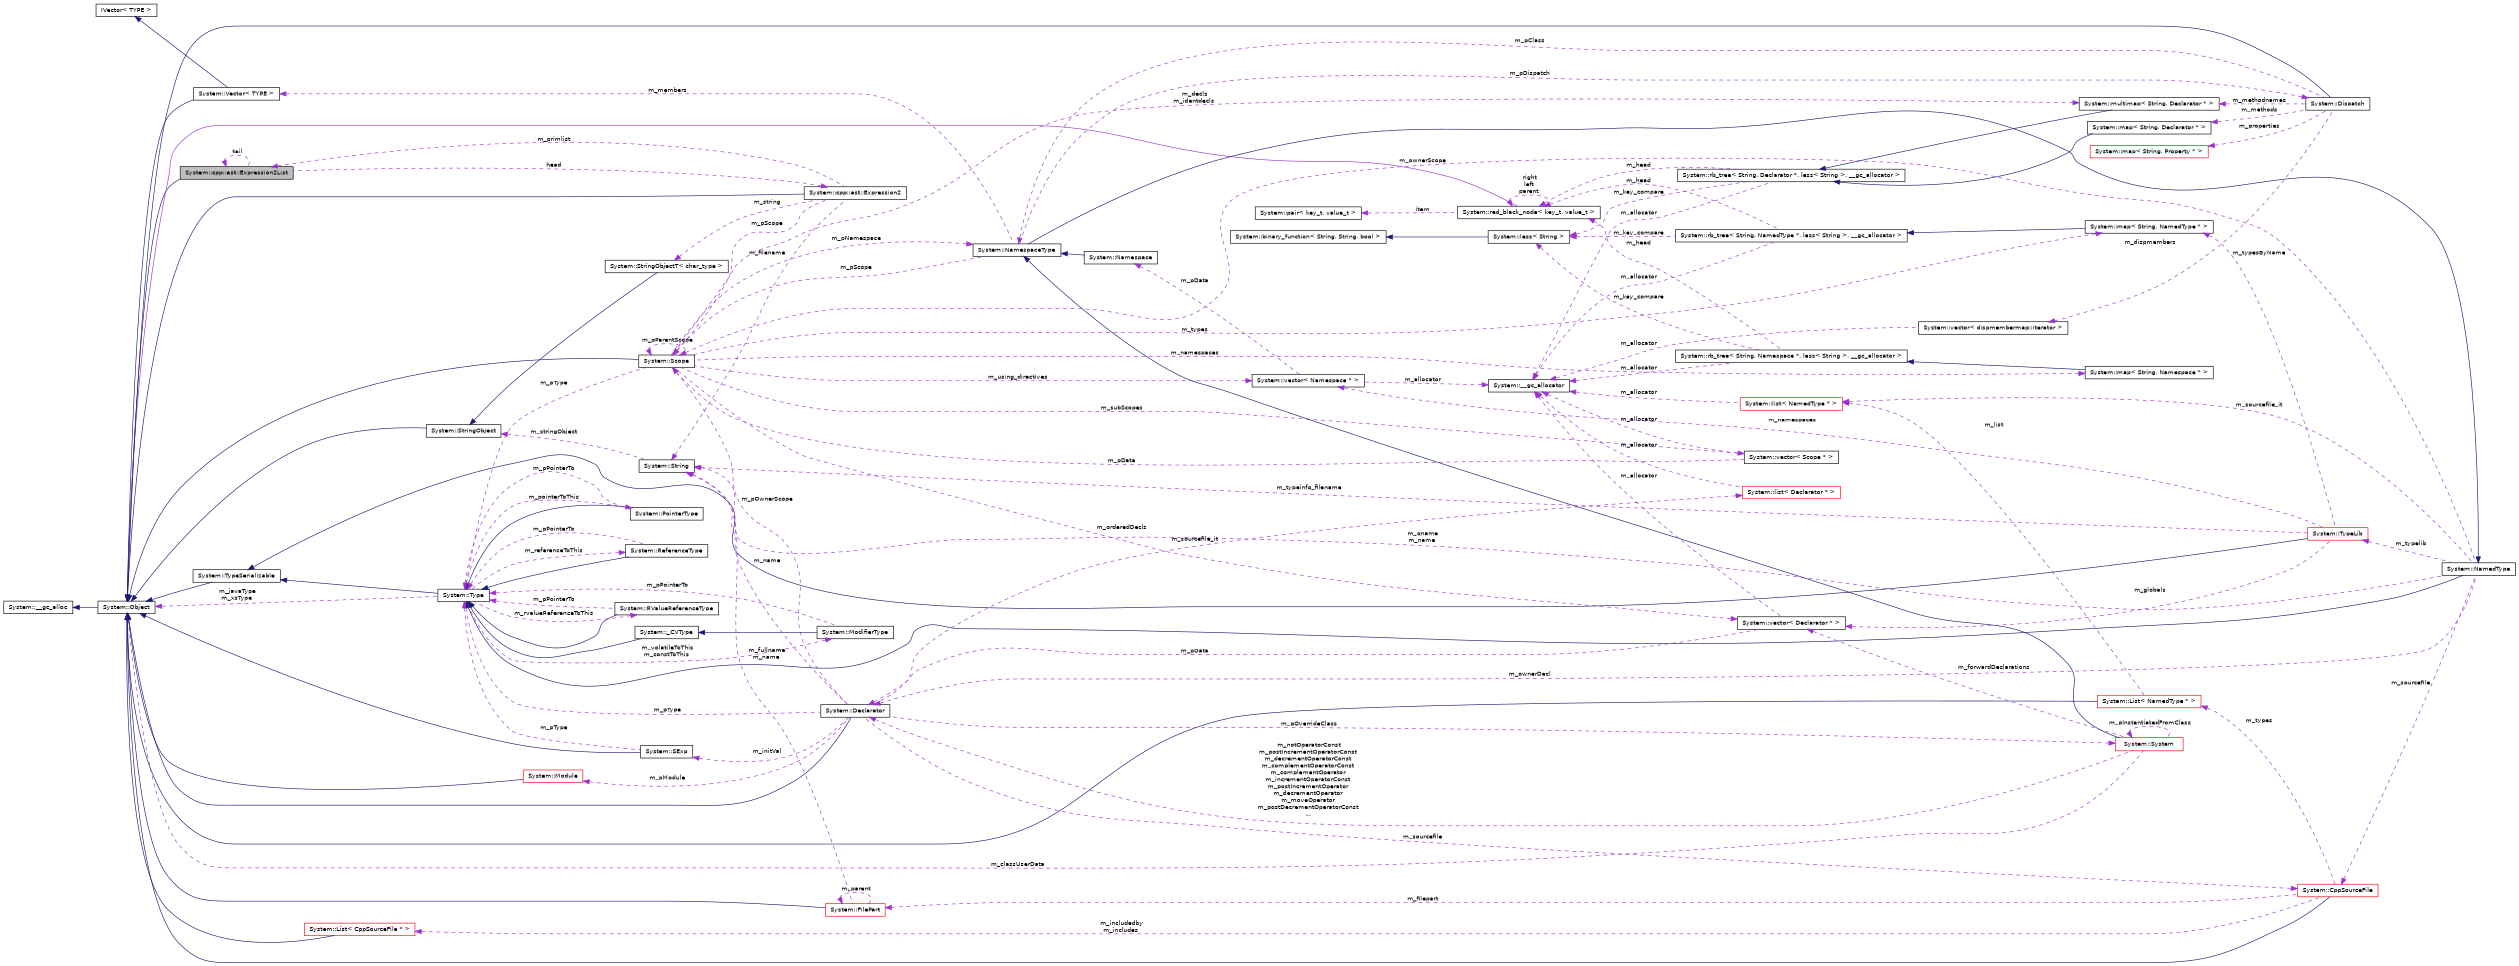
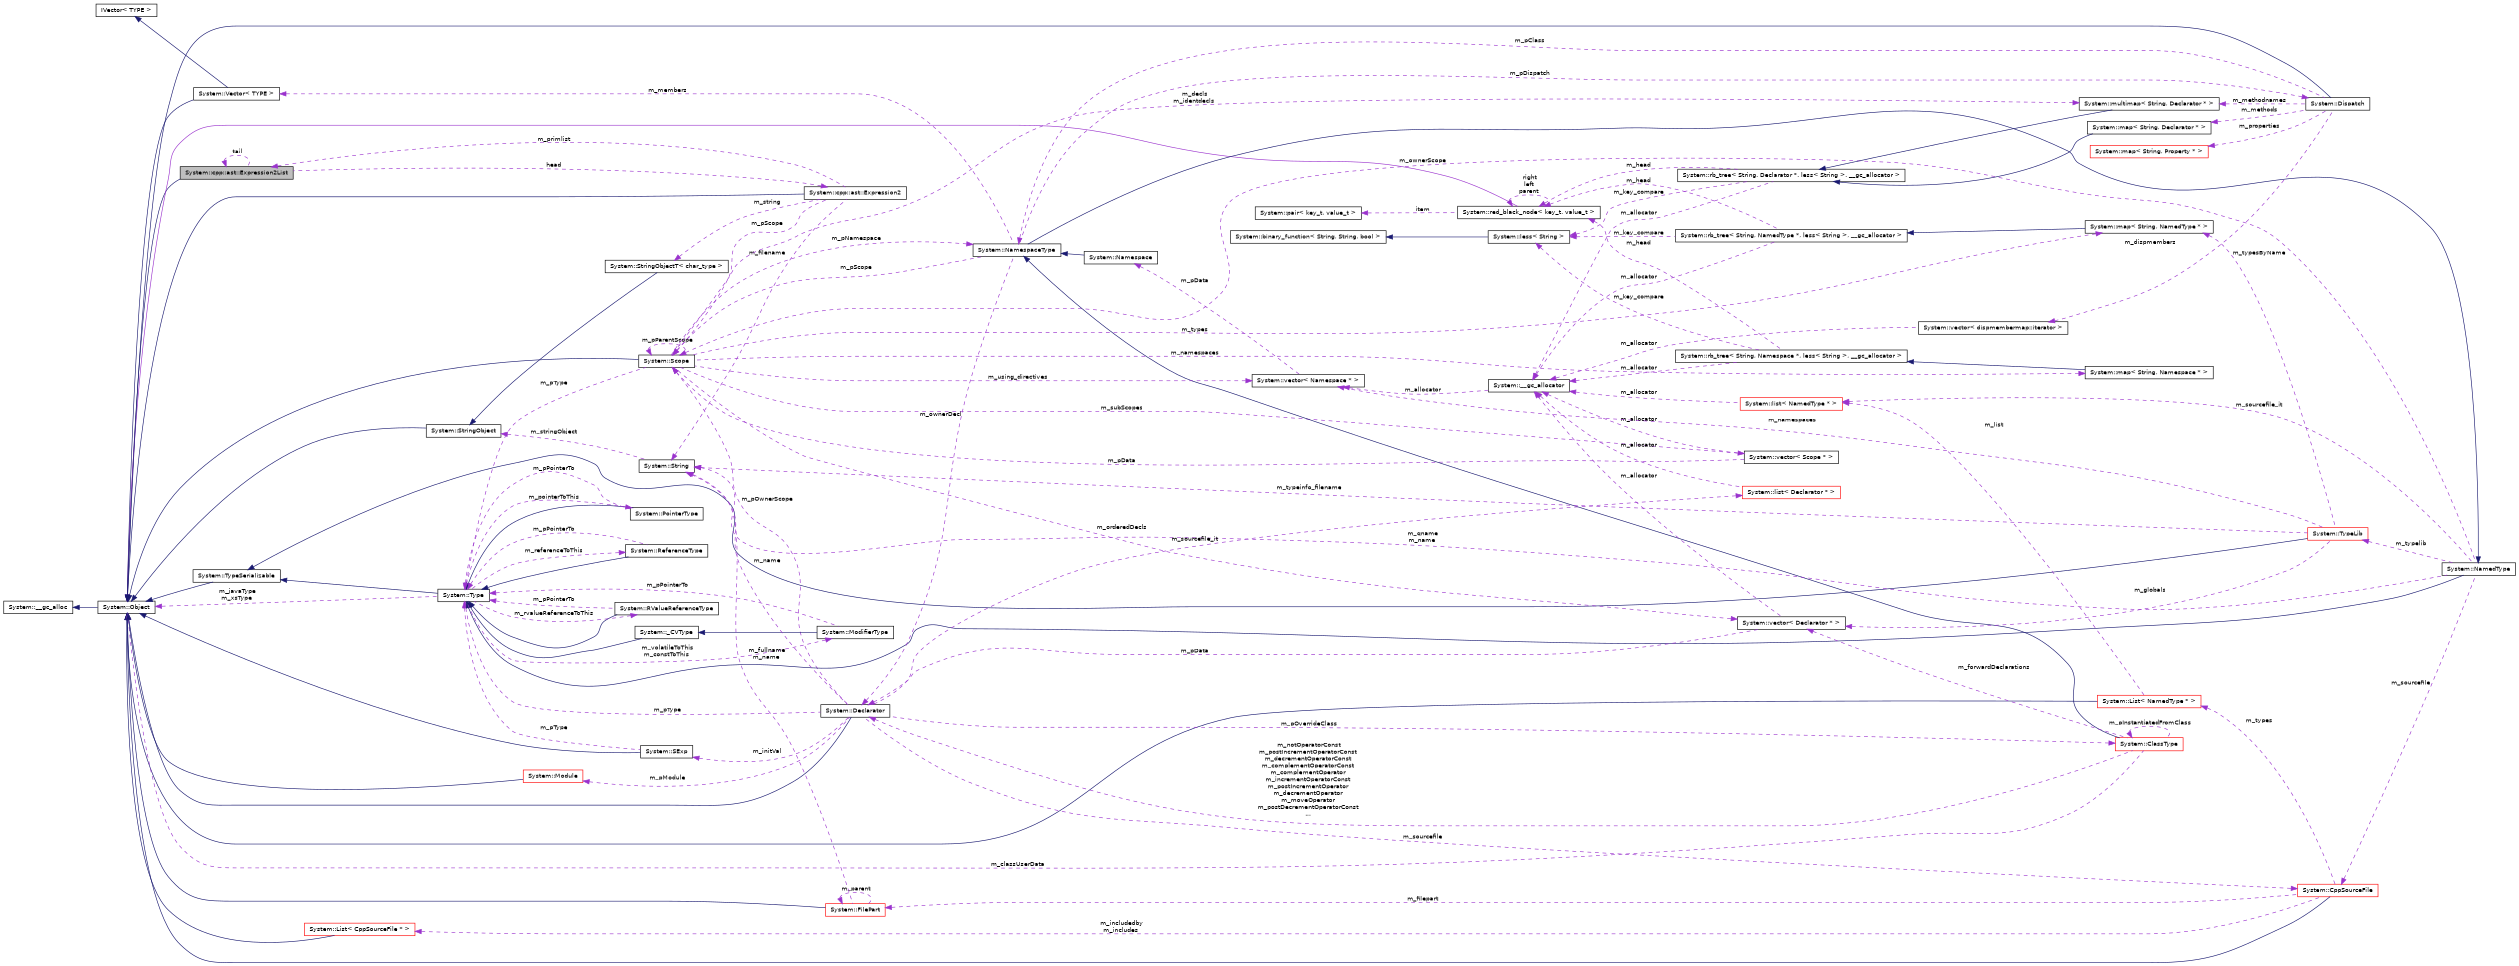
  digraph {
    rankdir=LR
    node [color=black fillcolor=white fontname=Helvetica fontsize=10 shape=record style=filled]
    edge [color=darkorchid3 dir=back fontname=Helvetica fontsize=10 labelfontname=Helvetica labelfontsize=10 style=dashed]
    n1 [fillcolor=grey75 fontcolor=black height=0.2 label="System::cpp::ast::Expression2List" width=0.4]
    n2 [height=0.2 label="System::cpp::ast::Expression2" width=0.4]
    n3 [height=0.2 label="System::Object" width=0.4]
    n4 [height=0.2 label="System::Scope" width=0.4]
    n5 [height=0.2 label="System::Type" width=0.4]
    n6 [height=0.2 label="System::TypeSerializable" width=0.4]
    n7 [height=0.2 label="System::red_black_node\< key_t, value_t \>" width=0.4]
    n8 [height=0.2 label="System::Declarator" width=0.4]
    n9 [height=0.2 label="System::SExp" width=0.4]
    n10 [color=red height=0.2 label="System::CppSourceFile" width=0.4]
    n11 [color=red height=0.2 label="System::FilePart" width=0.4]
    n12 [height=0.2 label="System::StringObject" width=0.4]
    n13 [color=red height=0.2 label="System::List\< NamedType * \>" width=0.4]
    n14 [color=red height=0.2 label="System::List\< CppSourceFile * \>" width=0.4]
-   n15 [color=red height=0.2 label="System::System" width=0.4]
+   n15 [color=red height=0.2 label="System::ClassType" width=0.4]
    n16 [color=red height=0.2 label="System::Module" width=0.4]
    n17 [height=0.2 label="System::Vector\< TYPE \>" width=0.4]
    n18 [height=0.2 label="System::Dispatch" width=0.4]
    n19 [height=0.2 label="System::vector\< Scope * \>" width=0.4]
    n20 [height=0.2 label="System::NamespaceType" width=0.4]
    n21 [height=0.2 label="System::NamedType" width=0.4]
    n22 [height=0.2 label="System::PointerType" width=0.4]
    n23 [height=0.2 label="System::ReferenceType" width=0.4]
    n24 [height=0.2 label="System::RValueReferenceType" width=0.4]
    n25 [height=0.2 label="System::ModifierType" width=0.4]
    n26 [height=0.2 label="System::_CVType" width=0.4]
    n27 [color=red height=0.2 label="System::TypeLib" width=0.4]
    n28 [height=0.2 label="System::rb_tree\< String, Declarator *, less\< String \>, __gc_allocator \>" width=0.4]
    n29 [height=0.2 label="System::rb_tree\< String, NamedType *, less\< String \>, __gc_allocator \>" width=0.4]
    n30 [height=0.2 label="System::rb_tree\< String, Namespace *, less\< String \>, __gc_allocator \>" width=0.4]
    n31 [height=0.2 label="System::vector\< Declarator * \>" width=0.4]
    n32 [height=0.2 label="System::String" width=0.4]
    n33 [height=0.2 label="System::StringObjectT\< char_type \>" width=0.4]
    n34 [height=0.2 label="System::__gc_alloc" width=0.4]
    n35 [height=0.2 label="System::Namespace" width=0.4]
    n36 [height=0.2 label="System::__gc_allocator" width=0.4]
    n37 [color=red height=0.2 label="System::list\< NamedType * \>" width=0.4]
    n38 [color=red height=0.2 label="System::list\< Declarator * \>" width=0.4]
    n39 [height=0.2 label="System::vector\< Namespace * \>" width=0.4]
    n40 [height=0.2 label="System::vector\< dispmembermap::iterator \>" width=0.4]
    n41 [height=0.2 label="System::multimap\< String, Declarator * \>" width=0.4]
    n42 [height=0.2 label="System::map\< String, Declarator * \>" width=0.4]
    n43 [height=0.2 label="System::map\< String, NamedType * \>" width=0.4]
    n44 [height=0.2 label="System::map\< String, Namespace * \>" width=0.4]
    n45 [height=0.2 label="System::less\< String \>" width=0.4]
    n46 [height=0.2 label="System::binary_function\< String, String, bool \>" width=0.4]
    n47 [height=0.2 label="System::pair\< key_t, value_t \>" width=0.4]
    n48 [height=0.2 label="IVector\< TYPE \>" width=0.4]
    n49 [color=red height=0.2 label="System::map\< String, Property * \>" width=0.4]
    n1 -> n1 [label=" tail"]
    n1 -> n2 [label=" m_primlist"]
    n2 -> n1 [label=" head"]
    n3 -> n1 [color=midnightblue style=solid]
    n3 -> n2 [color=midnightblue style=solid]
    n3 -> n4 [color=midnightblue style=solid]
    n3 -> n5 [label=" m_javaType\nm_xsType"]
    n3 -> n6 [color=midnightblue style=solid]
    n3 -> n7 [style=solid]
    n3 -> n8 [color=midnightblue style=solid]
    n3 -> n9 [color=midnightblue style=solid]
    n3 -> n10 [color=midnightblue style=solid]
    n3 -> n11 [color=midnightblue style=solid]
    n3 -> n12 [color=midnightblue style=solid]
    n3 -> n13 [color=midnightblue style=solid]
    n3 -> n14 [color=midnightblue style=solid]
    n3 -> n15 [label=" m_classUserData"]
    n3 -> n16 [color=midnightblue style=solid]
    n3 -> n17 [color=midnightblue style=solid]
    n3 -> n18 [color=midnightblue style=solid]
    n4 -> n2 [label=" m_pScope"]
    n4 -> n4 [label=" m_pParentScope"]
    n4 -> n8 [label=" m_pOwnerScope"]
    n4 -> n19 [label=" m_pData"]
    n4 -> n20 [label=" m_pScope"]
    n4 -> n21 [label=" m_ownerScope"]
    n5 -> n4 [label=" m_pType"]
    n5 -> n8 [label=" m_pType"]
    n5 -> n9 [label=" m_pType"]
    n5 -> n21 [color=midnightblue style=solid]
    n5 -> n22 [color=midnightblue style=solid]
    n5 -> n22 [label=" m_pPointerTo"]
    n5 -> n23 [color=midnightblue style=solid]
    n5 -> n23 [label=" m_pPointerTo"]
    n5 -> n24 [color=midnightblue style=solid]
    n5 -> n24 [label=" m_pPointerTo"]
    n5 -> n25 [label=" m_pPointerTo"]
    n5 -> n26 [color=midnightblue style=solid]
    n6 -> n5 [color=midnightblue style=solid]
    n6 -> n27 [color=midnightblue style=solid]
    n7 -> n7 [label=" right\nleft\nparent"]
    n7 -> n28 [label=" m_head"]
    n7 -> n29 [label=" m_head"]
    n7 -> n30 [label=" m_head"]
    n8 -> n15 [label=" m_notOperatorConst\nm_postIncrementOperatorConst\nm_decrementOperatorConst\nm_complementOperatorConst\nm_complementOperator\nm_incrementOperatorConst\nm_postIncrementOperator\nm_decrementOperator\nm_moveOperator\nm_postDecrementOperatorConst\n..."]
-   n8 -> n21 [label=" m_ownerDecl"]
+   n8 -> n20 [label=" m_ownerDecl"]
    n8 -> n31 [label=" m_pData"]
    n9 -> n8 [label=" m_initVal"]
    n10 -> n8 [label=" m_sourcefile"]
    n10 -> n21 [label=" m_sourcefile"]
    n11 -> n10 [label=" m_filepart"]
    n11 -> n11 [label=" m_parent"]
    n12 -> n32 [label=" m_stringObject"]
    n12 -> n33 [color=midnightblue style=solid]
    n13 -> n10 [label=" m_types"]
    n14 -> n10 [label=" m_includedby\nm_includes"]
    n15 -> n8 [label=" m_pOverrideClass"]
    n15 -> n15 [label=" m_pInstantiatedFromClass"]
    n16 -> n8 [label=" m_pModule"]
    n17 -> n20 [label=" m_members"]
    n18 -> n20 [label=" m_pDispatch"]
    n19 -> n4 [label=" m_subScopes"]
    n20 -> n4 [label=" m_pNamespace"]
    n20 -> n15 [color=midnightblue style=solid]
    n20 -> n18 [label=" m_pClass"]
    n20 -> n35 [color=midnightblue style=solid]
    n21 -> n20 [color=midnightblue style=solid]
    n22 -> n5 [label=" m_pointerToThis"]
    n23 -> n5 [label=" m_referenceToThis"]
    n24 -> n5 [label=" m_rvalueReferenceToThis"]
    n25 -> n5 [label=" m_volatileToThis\nm_constToThis"]
    n26 -> n25 [color=midnightblue style=solid]
    n27 -> n21 [label=" m_typelib"]
    n28 -> n41 [color=midnightblue style=solid]
    n28 -> n42 [color=midnightblue style=solid]
    n29 -> n43 [color=midnightblue style=solid]
    n30 -> n44 [color=midnightblue style=solid]
    n31 -> n4 [label=" m_orderedDecls"]
    n31 -> n15 [label=" m_forwardDeclarations"]
    n31 -> n27 [label=" m_globals"]
    n32 -> n2 [label=" m_filename"]
    n32 -> n8 [label=" m_name"]
    n32 -> n11 [label=" m_fullname\nm_name"]
    n32 -> n21 [label=" m_qname\nm_name"]
    n32 -> n27 [label=" m_typeinfo_filename"]
    n33 -> n2 [label=" m_string"]
    n34 -> n3 [color=midnightblue style=solid]
    n35 -> n39 [label=" m_pData"]
    n36 -> n19 [label=" m_allocator"]
    n36 -> n28 [label=" m_allocator"]
    n36 -> n29 [label=" m_allocator"]
    n36 -> n30 [label=" m_allocator"]
    n36 -> n31 [label=" m_allocator"]
    n36 -> n37 [label=" m_allocator"]
    n36 -> n38 [label=" m_allocator"]
-   n36 -> n39 [label=" m_allocator"]
+   n39 -> n36 [label=" m_allocator"]
    n36 -> n40 [label=" m_allocator"]
    n37 -> n13 [label=" m_list"]
    n37 -> n21 [label=" m_sourcefile_it"]
    n38 -> n8 [label=" m_sourcefile_it"]
    n39 -> n4 [label=" m_using_directives"]
    n39 -> n27 [label=" m_namespaces"]
    n40 -> n18 [label=" m_dispmembers"]
    n41 -> n4 [label=" m_decls\nm_identdecls"]
    n41 -> n18 [label=" m_methodnames"]
    n42 -> n18 [label=" m_methods"]
    n43 -> n4 [label=" m_types"]
    n43 -> n27 [label=" m_typesByName"]
    n44 -> n4 [label=" m_namespaces"]
    n45 -> n28 [label=" m_key_compare"]
    n45 -> n29 [label=" m_key_compare"]
    n45 -> n30 [label=" m_key_compare"]
    n46 -> n45 [color=midnightblue style=solid]
    n47 -> n7 [label=" item"]
    n48 -> n17 [color=midnightblue style=solid]
    n49 -> n18 [label=" m_properties"]
  }
